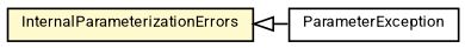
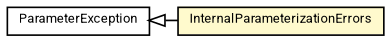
  digraph {
    nodesep=0.15
    rankdir=LR
    ranksep=0.25
    node [fontcolor=black fontname=Roboto fontsize=8 margin=0 shape=plaintext]
    n1 [height=0 label=<<table title="de.lmu.ifi.dbs.elki.utilities.optionhandling.InternalParameterizationErrors" border="0" cellborder="1" cellspacing="0" cellpadding="2" bgcolor="lemonChiffon" href="InternalParameterizationErrors.html" target="_parent"> 		<tr><td><table border="0" cellspacing="0" cellpadding="1"> 		<tr><td align="center" balign="center"> <font face="Roboto">InternalParameterizationErrors</font> </td></tr> 		</table></td></tr> 		</table>> width=0]
    n2 [height=0 label=<<table title="de.lmu.ifi.dbs.elki.utilities.optionhandling.ParameterException" border="0" cellborder="1" cellspacing="0" cellpadding="2" href="ParameterException.html" target="_parent"> 		<tr><td><table border="0" cellspacing="0" cellpadding="1"> 		<tr><td align="center" balign="center"> <font face="Roboto">ParameterException</font> </td></tr> 		</table></td></tr> 		</table>> width=0]
-   n1 -> n2 [arrowtail=empty color=black dir=back fontname=Roboto fontsize=7 labelfontname=Roboto labelfontsize=7 weight=10]
+   n2 -> n1 [arrowtail=empty color=black dir=back fontname=Roboto fontsize=7 labelfontname=Roboto labelfontsize=7 weight=10]
  }
